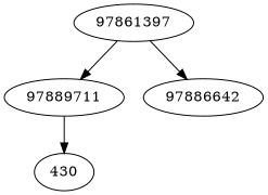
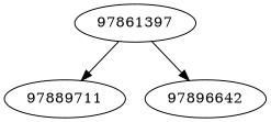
  strict digraph {
    97861397
    97889711
-   97886642
-   430
+   97886642 [label=97896642]
    97861397 -> 97889711
    97861397 -> 97886642
-   97889711 -> 430
  }
